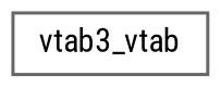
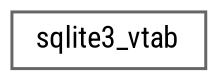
  digraph {
    rankdir=TB
    fontname="Roboto Condensed"
-   n1 [color=grey40 fillcolor=white fontname="Roboto Condensed" fontsize=10 height=0.2 label=vtab3_vtab shape=box style=filled width=0.4]
+   n1 [color=grey40 fillcolor=white fontname="Roboto Condensed" fontsize=10 height=0.2 label=sqlite3_vtab shape=box style=filled width=0.4]
  }
